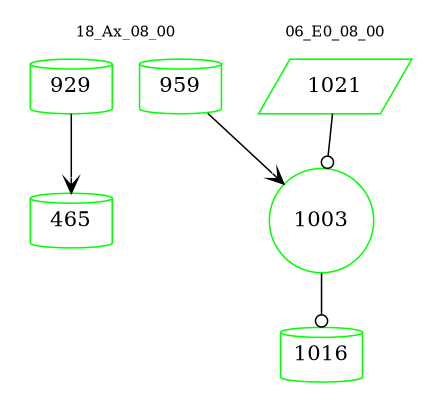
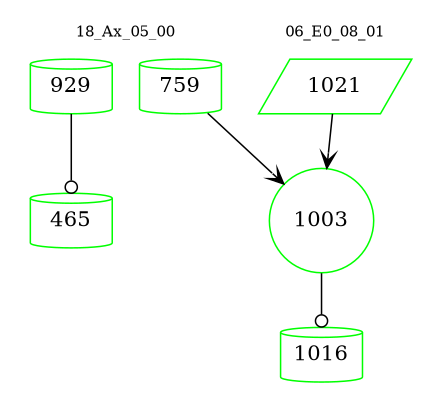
  digraph {
    node [color=green shape=cylinder]
    edge [arrowhead=vee color=black]
-   n1 [label=959]
+   n1 [label=759]
    n2 [label=929]
    n3 [label=465]
    n4 [label=1021 shape=parallelogram]
    n5 [label=1003 shape=circle]
    n6 [label=1016]
    subgraph cluster_1 {
      color=white
      fontsize=10
-     label="18_Ax_08_00"
+     label="18_Ax_05_00"
      n1
      n2
      n3
    }
    subgraph cluster_2 {
      color=white
      fontsize=10
-     label="06_E0_08_00"
+     label="06_E0_08_01"
      n4
      n5
      n6
    }
    n1 -> n5
-   n2 -> n3
-   n4 -> n5 [arrowhead=odot]
+   n2 -> n3 [arrowhead=odot]
+   n4 -> n5
    n5 -> n6 [arrowhead=odot]
  }
